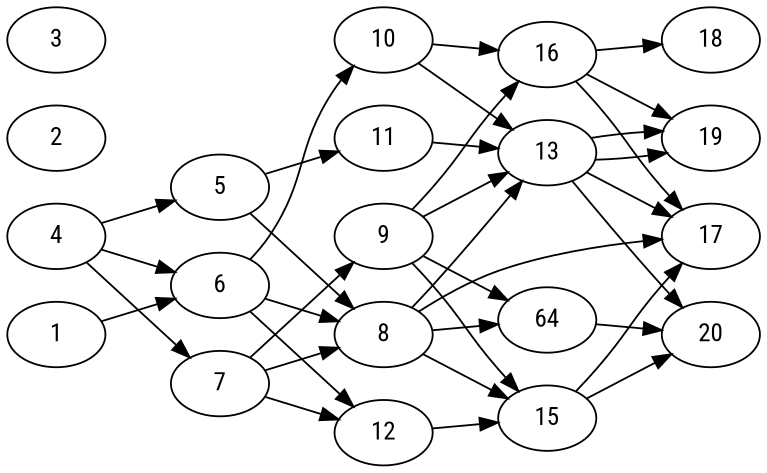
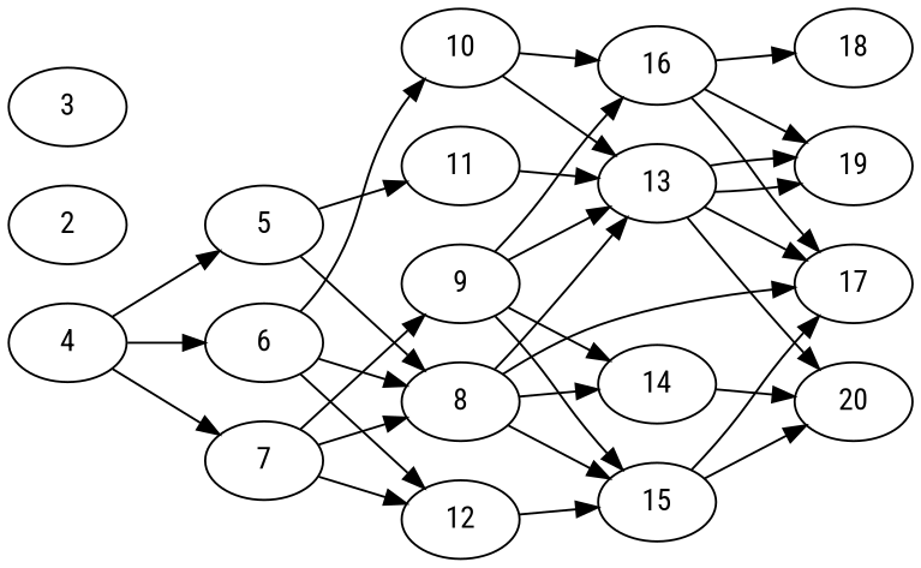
  digraph {
    fontname="Roboto Condensed"
    rankdir=LR
    node [alpha=0.07 fontname="Roboto Condensed"]
    edge [fontname="Roboto Condensed"]
-   1 [alpha=0.16 expect_size=28089344]
    6 [expect_size=41238528]
    8 [expect_size=33997824]
    10 [alpha=0.12 expect_size=39998464]
    12 [alpha=0.15 expect_size=28470272]
    13 [alpha=0.10 expect_size=8000512]
-   14 [alpha=0.01 expect_size=28217344 label=64]
+   14 [alpha=0.01 expect_size=28217344]
    15 [alpha=0.12 expect_size=34516992]
    17 [alpha=0.18 expect_size=21403648]
    16 [alpha=0.11 expect_size=51297280]
    2 [alpha=0.11 expect_size=35121152]
    3 [alpha=0.09 expect_size=51661824]
    4 [alpha=0.03 expect_size=14339072]
    5 [expect_size=47666176]
    7 [alpha=0.15 expect_size=47539200]
    11 [alpha=0.20 expect_size=38405120]
    9 [alpha=0.18 expect_size=16944128]
    19 [alpha=0.11 expect_size=26490880]
    20 [alpha=0.14 expect_size=20886528]
    18 [alpha=0.04 expect_size=10636288]
-   1 -> 6
    6 -> 8
    6 -> 10
    6 -> 12
    8 -> 13
    8 -> 14
    8 -> 15
    8 -> 17
    10 -> 13
    10 -> 16
    12 -> 15
    13 -> 17
    13 -> 19
    13 -> 19
    13 -> 20
    14 -> 20
    15 -> 17
    15 -> 20
    16 -> 17
    16 -> 19
    16 -> 18
    4 -> 6
    4 -> 5
    4 -> 7
    5 -> 8
    5 -> 11
    7 -> 8
    7 -> 12
    7 -> 9
    11 -> 13
    9 -> 13
    9 -> 14
    9 -> 15
    9 -> 16
  }
